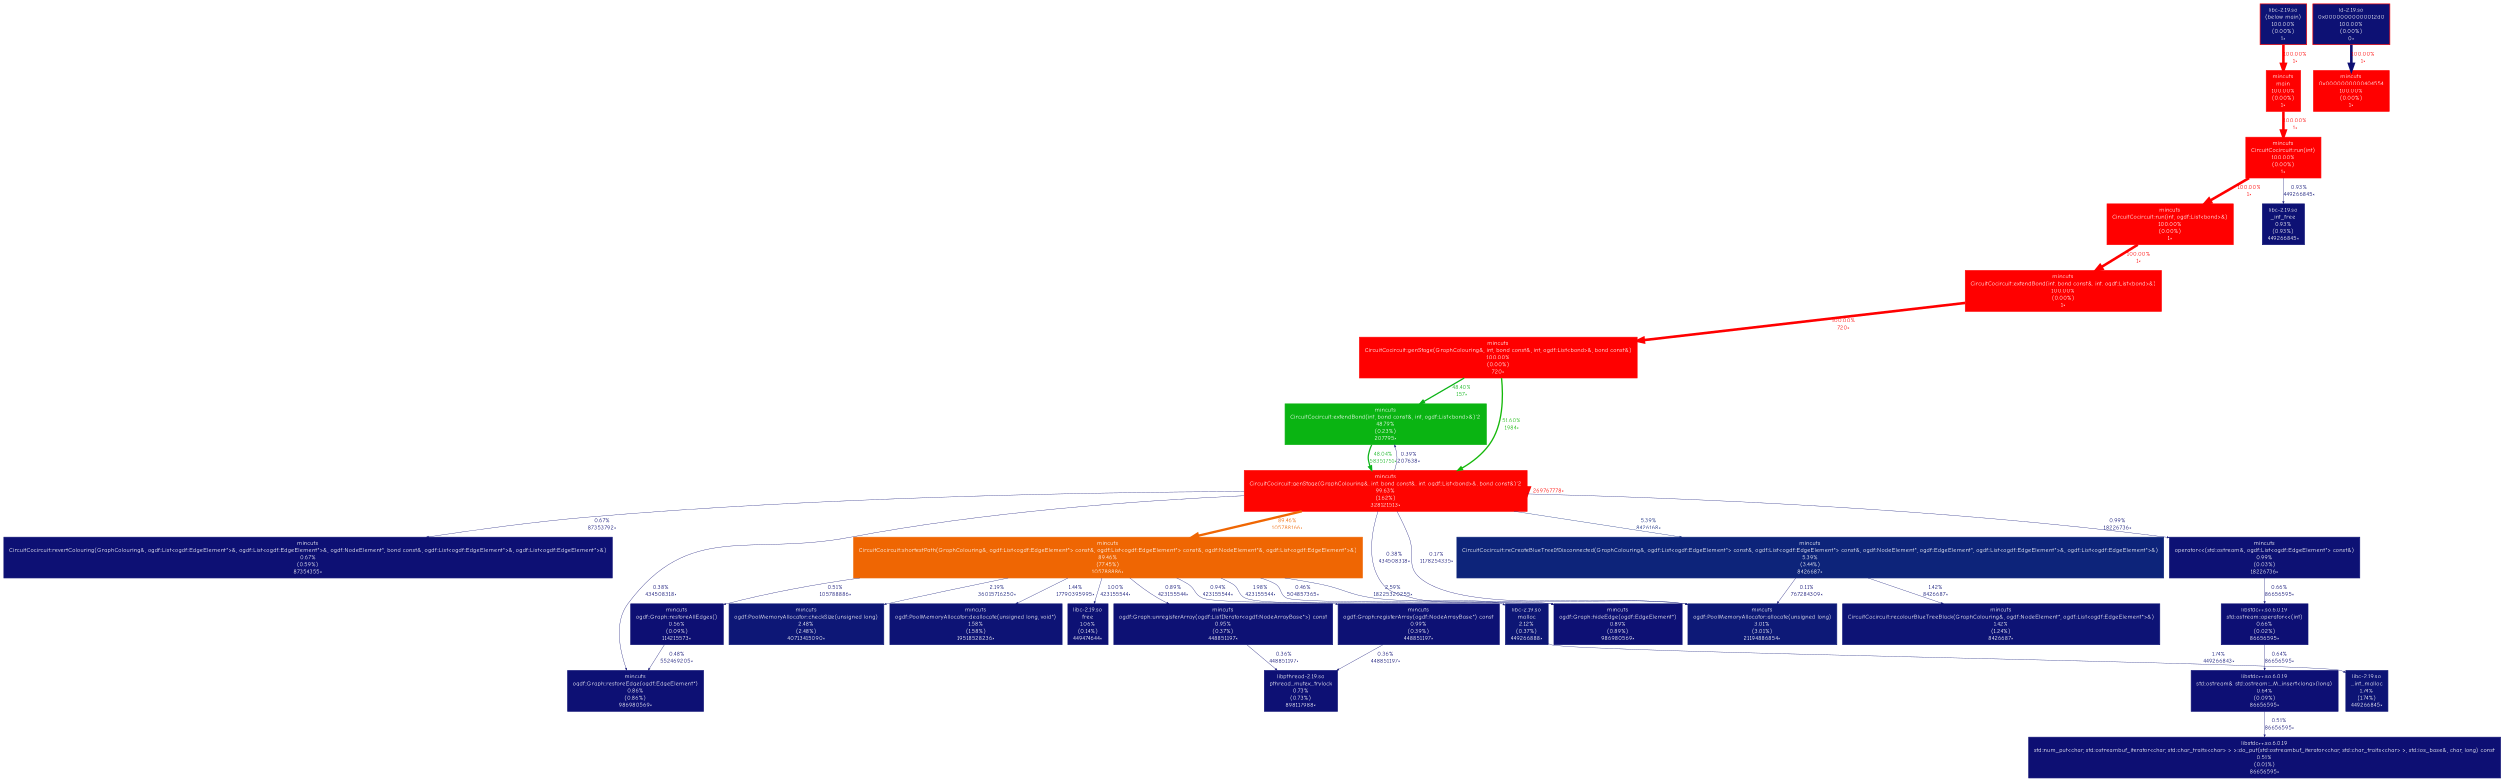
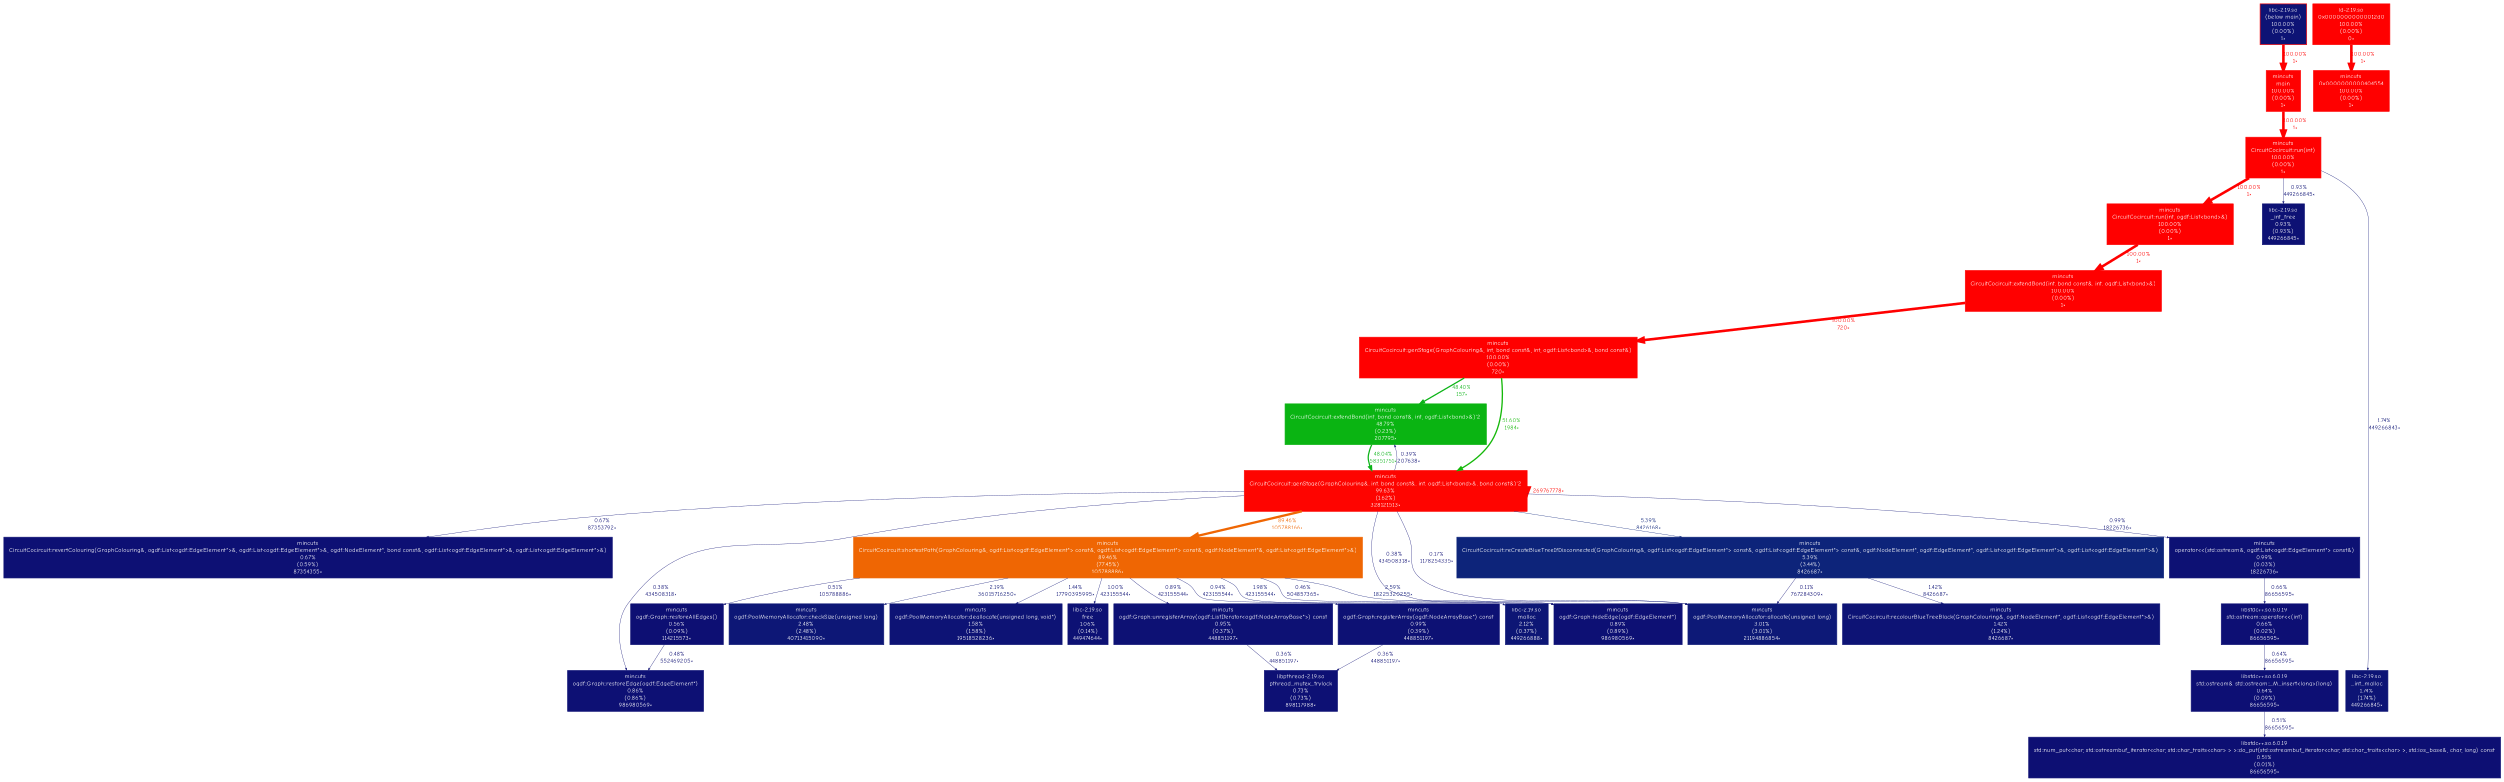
  digraph {
    fontname="Comic Neue"
    nodesep=0.125
    ranksep=0.25
    node [color="#ff0000" fontcolor="#ffffff" fontname="Comic Neue" fontsize=10.00 shape=box style=filled]
    edge [arrowsize=0.35 color="#ff0000" fontcolor="#ff0000" fontname="Comic Neue" fontsize=10.00 labeldistance=0.50 penwidth=0.50]
    n1 [fillcolor="#0d1375" height=0 label="libc-2.19.so\n(below main)\n100.00%\n(0.00%)\n1×" width=0]
    n2 [height=0 label="mincuts\nmain\n100.00%\n(0.00%)\n1×" width=0]
    n3 [height=0 label="mincuts\nCircuitCocircuit::run(int)\n100.00%\n(0.00%)\n1×" width=0]
    n4 [height=0 label="mincuts\nCircuitCocircuit::run(int, ogdf::List<bond>&)\n100.00%\n(0.00%)\n1×" width=0]
    n5 [color="#0d1174" height=0 label="libc-2.19.so\n_int_free\n0.93%\n(0.93%)\n449266845×" width=0]
-   n6 [height=0 label="ld-2.19.so\n0x00000000000012d0\n100.00%\n(0.00%)\n0×" width=0 fillcolor="#0d1174"]
+   n6 [height=0 label="ld-2.19.so\n0x00000000000012d0\n100.00%\n(0.00%)\n0×" width=0]
    n7 [height=0 label="mincuts\n0x0000000000404554\n100.00%\n(0.00%)\n1×" width=0]
    n8 [height=0 label="mincuts\nCircuitCocircuit::extendBond(int, bond const&, int, ogdf::List<bond>&)\n100.00%\n(0.00%)\n1×" width=0]
    n9 [height=0 label="mincuts\nCircuitCocircuit::genStage(GraphColouring&, int, bond const&, int, ogdf::List<bond>&, bond const&)\n100.00%\n(0.00%)\n720×" width=0]
    n10 [color="#0ab412" height=0 label="mincuts\nCircuitCocircuit::extendBond(int, bond const&, int, ogdf::List<bond>&)'2\n48.79%\n(0.23%)\n207795×" width=0]
    n11 [color="#fe0400" height=0 label="mincuts\nCircuitCocircuit::genStage(GraphColouring&, int, bond const&, int, ogdf::List<bond>&, bond const&)'2\n99.63%\n(1.62%)\n328121513×" width=0]
    n12 [color="#0d247a" height=0 label="mincuts\nCircuitCocircuit::reCreateBlueTreeIfDisconnected(GraphColouring&, ogdf::List<ogdf::EdgeElement*> const&, ogdf::List<ogdf::EdgeElement*> const&, ogdf::NodeElement*, ogdf::EdgeElement*, ogdf::List<ogdf::EdgeElement*>&, ogdf::List<ogdf::EdgeElement*>&)\n5.39%\n(3.44%)\n8426687×" width=0]
    n13 [color="#0d1074" height=0 label="mincuts\nCircuitCocircuit::revertColouring(GraphColouring&, ogdf::List<ogdf::EdgeElement*>&, ogdf::List<ogdf::EdgeElement*>&, ogdf::NodeElement*, bond const&, ogdf::List<ogdf::EdgeElement*>&, ogdf::List<ogdf::EdgeElement*>&)\n0.67%\n(0.59%)\n87354355×" width=0]
    n14 [color="#ef6603" height=0 label="mincuts\nCircuitCocircuit::shortestPath(GraphColouring&, ogdf::List<ogdf::EdgeElement*> const&, ogdf::List<ogdf::EdgeElement*> const&, ogdf::NodeElement*&, ogdf::List<ogdf::EdgeElement*>&)\n89.46%\n(77.45%)\n105788886×" width=0]
    n15 [color="#0d1074" height=0 label="mincuts\nogdf::Graph::hideEdge(ogdf::EdgeElement*)\n0.89%\n(0.89%)\n986980569×" width=0]
    n16 [color="#0d1074" height=0 label="mincuts\nogdf::Graph::restoreEdge(ogdf::EdgeElement*)\n0.86%\n(0.86%)\n986980569×" width=0]
    n17 [color="#0d1977" height=0 label="mincuts\nogdf::PoolMemoryAllocator::allocate(unsigned long)\n3.01%\n(3.01%)\n21194886854×" width=0]
    n18 [color="#0d1174" height=0 label="mincuts\noperator<<(std::ostream&, ogdf::List<ogdf::EdgeElement*> const&)\n0.99%\n(0.03%)\n18226736×" width=0]
    n19 [color="#0d1375" height=0 label="mincuts\nCircuitCocircuit::recolourBlueTreeBlack(GraphColouring&, ogdf::NodeElement*, ogdf::List<ogdf::EdgeElement*>&)\n1.42%\n(1.24%)\n8426687×" width=0]
    n20 [color="#0d1174" height=0 label="libc-2.19.so\nfree\n1.06%\n(0.14%)\n449474644×" width=0]
    n21 [color="#0d1675" height=0 label="libc-2.19.so\nmalloc\n2.12%\n(0.37%)\n449266888×" width=0]
    n22 [color="#0d1174" height=0 label="mincuts\nogdf::Graph::registerArray(ogdf::NodeArrayBase*) const\n0.99%\n(0.39%)\n448851197×" width=0]
    n23 [color="#0d0f73" height=0 label="mincuts\nogdf::Graph::restoreAllEdges()\n0.56%\n(0.09%)\n114215573×" width=0]
    n24 [color="#0d1174" height=0 label="mincuts\nogdf::Graph::unregisterArray(ogdf::ListIterator<ogdf::NodeArrayBase*>) const\n0.95%\n(0.37%)\n448851197×" width=0]
    n25 [color="#0d1776" height=0 label="mincuts\nogdf::PoolMemoryAllocator::checkSize(unsigned long)\n2.48%\n(2.48%)\n40713415090×" width=0]
    n26 [color="#0d1375" height=0 label="mincuts\nogdf::PoolMemoryAllocator::deallocate(unsigned long, void*)\n1.58%\n(1.58%)\n19518528236×" width=0]
    n27 [color="#0d0f74" height=0 label="libstdc++.so.6.0.19\nstd::ostream::operator<<(int)\n0.66%\n(0.02%)\n86656595×" width=0]
    n28 [color="#0d1475" height=0 label="libc-2.19.so\n_int_malloc\n1.74%\n(1.74%)\n449266845×" width=0]
    n29 [color="#0d1074" height=0 label="libpthread-2.19.so\npthread_mutex_trylock\n0.73%\n(0.73%)\n898117988×" width=0]
    n30 [color="#0d0f74" height=0 label="libstdc++.so.6.0.19\nstd::ostream& std::ostream::_M_insert<long>(long)\n0.64%\n(0.09%)\n86656595×" width=0]
    n31 [color="#0d0f73" height=0 label="libstdc++.so.6.0.19\nstd::num_put<char, std::ostreambuf_iterator<char, std::char_traits<char> > >::do_put(std::ostreambuf_iterator<char, std::char_traits<char> >, std::ios_base&, char, long) const\n0.51%\n(0.01%)\n86656595×" width=0]
    n1 -> n2 [arrowsize=1.00 label="100.00%\n1×" labeldistance=4.00 penwidth=4.00]
    n2 -> n3 [arrowsize=1.00 label="100.00%\n1×" labeldistance=4.00 penwidth=4.00]
    n3 -> n4 [arrowsize=1.00 label="100.00%\n1×" labeldistance=4.00 penwidth=4.00]
    n3 -> n5 [color="#0d1174" fontcolor="#0d1174" label="0.93%\n449266845×"]
    n4 -> n8 [arrowsize=1.00 label="100.00%\n1×" labeldistance=4.00 penwidth=4.00]
-   n6 -> n7 [arrowsize=1.00 color="#0d0f73" label="100.00%\n1×" labeldistance=4.00 penwidth=4.00]
+   n6 -> n7 [arrowsize=1.00 label="100.00%\n1×" labeldistance=4.00 penwidth=4.00]
    n8 -> n9 [arrowsize=1.00 label="100.00%\n720×" labeldistance=4.00 penwidth=4.00]
    n9 -> n10 [arrowsize=0.70 color="#0ab315" fontcolor="#0ab315" label="48.40%\n157×" labeldistance=1.94 penwidth=1.94]
    n9 -> n11 [arrowsize=0.72 color="#14b809" fontcolor="#14b809" label="51.60%\n1984×" labeldistance=2.06 penwidth=2.06]
    n10 -> n11 [arrowsize=0.69 color="#0ab317" fontcolor="#0ab317" label="48.04%\n58351751×" labeldistance=1.92 penwidth=1.92]
    n11 -> n10 [color="#0d0e73" fontcolor="#0d0e73" label="0.39%\n207638×"]
    n11 -> n11 [arrowsize=1.00 color="#fe0400" fontcolor="#fe0400" label="269767778×" labeldistance=3.99 penwidth=3.99]
    n11 -> n12 [color="#0d247a" fontcolor="#0d247a" label="5.39%\n8426168×"]
    n11 -> n13 [color="#0d1074" fontcolor="#0d1074" label="0.67%\n87353792×"]
    n11 -> n14 [arrowsize=0.95 color="#ef6603" fontcolor="#ef6603" label="89.46%\n105788166×" labeldistance=3.58 penwidth=3.58]
    n11 -> n15 [color="#0d0e73" fontcolor="#0d0e73" label="0.38%\n434508318×"]
    n11 -> n16 [color="#0d0e73" fontcolor="#0d0e73" label="0.38%\n434508318×"]
    n11 -> n17 [color="#0d0d73" fontcolor="#0d0d73" label="0.17%\n1178254335×"]
    n11 -> n18 [color="#0d1174" fontcolor="#0d1174" label="0.99%\n18226736×"]
    n12 -> n17 [color="#0d0d73" fontcolor="#0d0d73" label="0.11%\n767284309×"]
    n12 -> n19 [color="#0d1375" fontcolor="#0d1375" label="1.42%\n8426687×"]
    n14 -> n15 [color="#0d0f73" fontcolor="#0d0f73" label="0.46%\n504857365×"]
    n14 -> n17 [color="#0d1876" fontcolor="#0d1876" label="2.59%\n18225320255×"]
    n14 -> n20 [color="#0d1174" fontcolor="#0d1174" label="1.00%\n423155544×"]
    n14 -> n21 [color="#0d1575" fontcolor="#0d1575" label="1.98%\n423155544×"]
    n14 -> n22 [color="#0d1174" fontcolor="#0d1174" label="0.94%\n423155544×"]
    n14 -> n23 [color="#0d0f73" fontcolor="#0d0f73" label="0.51%\n105788886×"]
    n14 -> n24 [color="#0d1074" fontcolor="#0d1074" label="0.89%\n423155544×"]
    n14 -> n25 [color="#0d1676" fontcolor="#0d1676" label="2.19%\n36015716250×"]
    n14 -> n26 [color="#0d1375" fontcolor="#0d1375" label="1.44%\n17790395995×"]
    n18 -> n27 [color="#0d0f74" fontcolor="#0d0f74" label="0.66%\n86656595×"]
-   n21 -> n28 [color="#0d1475" fontcolor="#0d1475" label="1.74%\n449266843×"]
+   n3 -> n28 [color="#0d1475" fontcolor="#0d1475" label="1.74%\n449266843×"]
    n22 -> n29 [color="#0d0e73" fontcolor="#0d0e73" label="0.36%\n448851197×"]
    n23 -> n16 [color="#0d0f73" fontcolor="#0d0f73" label="0.48%\n552469205×"]
    n24 -> n29 [color="#0d0e73" fontcolor="#0d0e73" label="0.36%\n448851197×"]
    n27 -> n30 [color="#0d0f74" fontcolor="#0d0f74" label="0.64%\n86656595×"]
    n30 -> n31 [color="#0d0f73" fontcolor="#0d0f73" label="0.51%\n86656595×"]
  }
